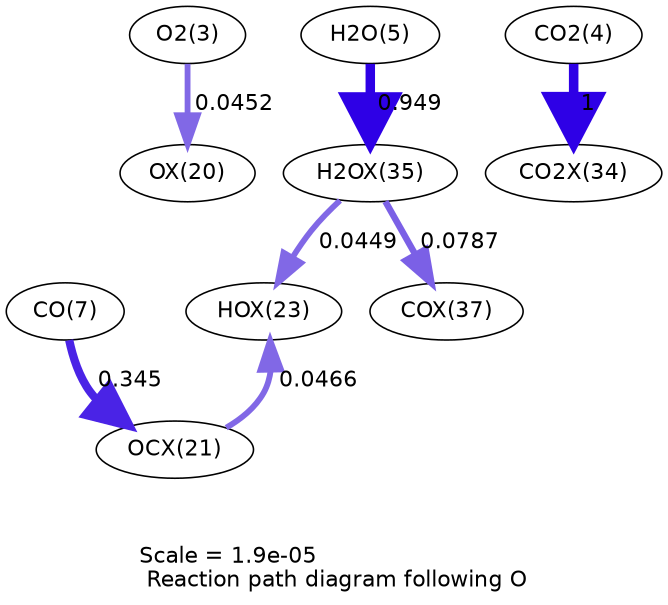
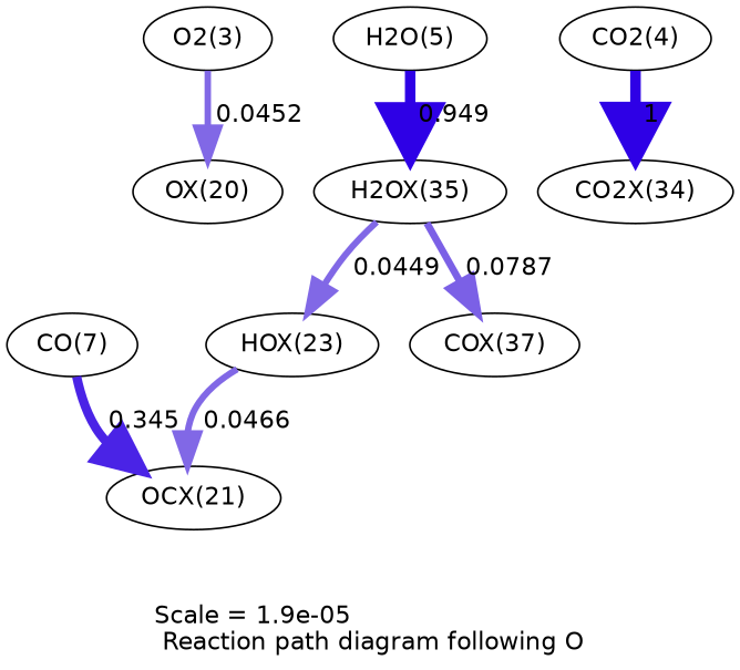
  digraph {
    fontname=Helvetica
    label="Scale = 1.9e-05\l Reaction path diagram following O"
    node [fontname=Helvetica]
    edge [arrowsize=1.83 color="0.7, 0.545, 0.9" fontname=Helvetica penwidth=3.66]
    n1 [label="O2(3)"]
    n2 [label="OX(20)"]
    n3 [label="HOX(23)"]
    n4 [label="OCX(21)"]
    n5 [label="H2O(5)"]
    n6 [label="H2OX(35)"]
    n7 [label="COX(37)"]
    n8 [label="CO(7)"]
    n9 [label="CO2(4)"]
    n10 [label="CO2X(34)"]
    n1 -> n2 [label=" 0.0452"]
-   n4 -> n3 [arrowsize=1.84 color="0.7, 0.547, 0.9" label=" 0.0466" penwidth=3.69]
+   n3 -> n4 [arrowsize=1.84 color="0.7, 0.547, 0.9" label=" 0.0466" penwidth=3.69]
    n5 -> n6 [arrowsize=2.98 color="0.7, 1.45, 0.9" label=" 0.949" penwidth=5.96]
    n6 -> n3 [label=" 0.0449"]
    n6 -> n7 [arrowsize=2.04 color="0.7, 0.579, 0.9" label=" 0.0787" penwidth=4.08]
    n8 -> n4 [arrowsize=2.6 color="0.7, 0.845, 0.9" label=" 0.345" penwidth=5.2]
    n9 -> n10 [arrowsize=3 color="0.7, 1.5, 0.9" label=" 1" penwidth=6]
  }
